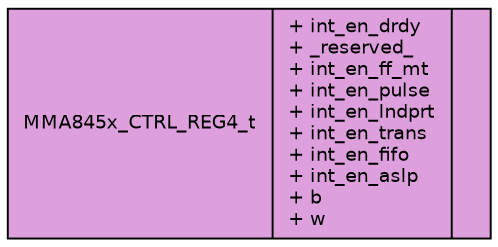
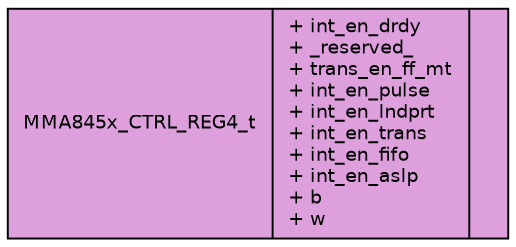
  digraph {
    rankdir=LR
-   n1 [color=black fillcolor=plum fontcolor=black fontname=Helvetica fontsize=10 height=0.2 label="{MMA845x_CTRL_REG4_t\n|+ int_en_drdy\l+ _reserved_\l+ int_en_ff_mt\l+ int_en_pulse\l+ int_en_lndprt\l+ int_en_trans\l+ int_en_fifo\l+ int_en_aslp\l+ b\l+ w\l|}" shape=record style=filled width=0.4]
+   n1 [color=black fillcolor=plum fontcolor=black fontname=Helvetica fontsize=10 height=0.2 label="{MMA845x_CTRL_REG4_t\n|+ int_en_drdy\l+ _reserved_\l+ trans_en_ff_mt\l+ int_en_pulse\l+ int_en_lndprt\l+ int_en_trans\l+ int_en_fifo\l+ int_en_aslp\l+ b\l+ w\l|}" shape=record style=filled width=0.4]
  }
